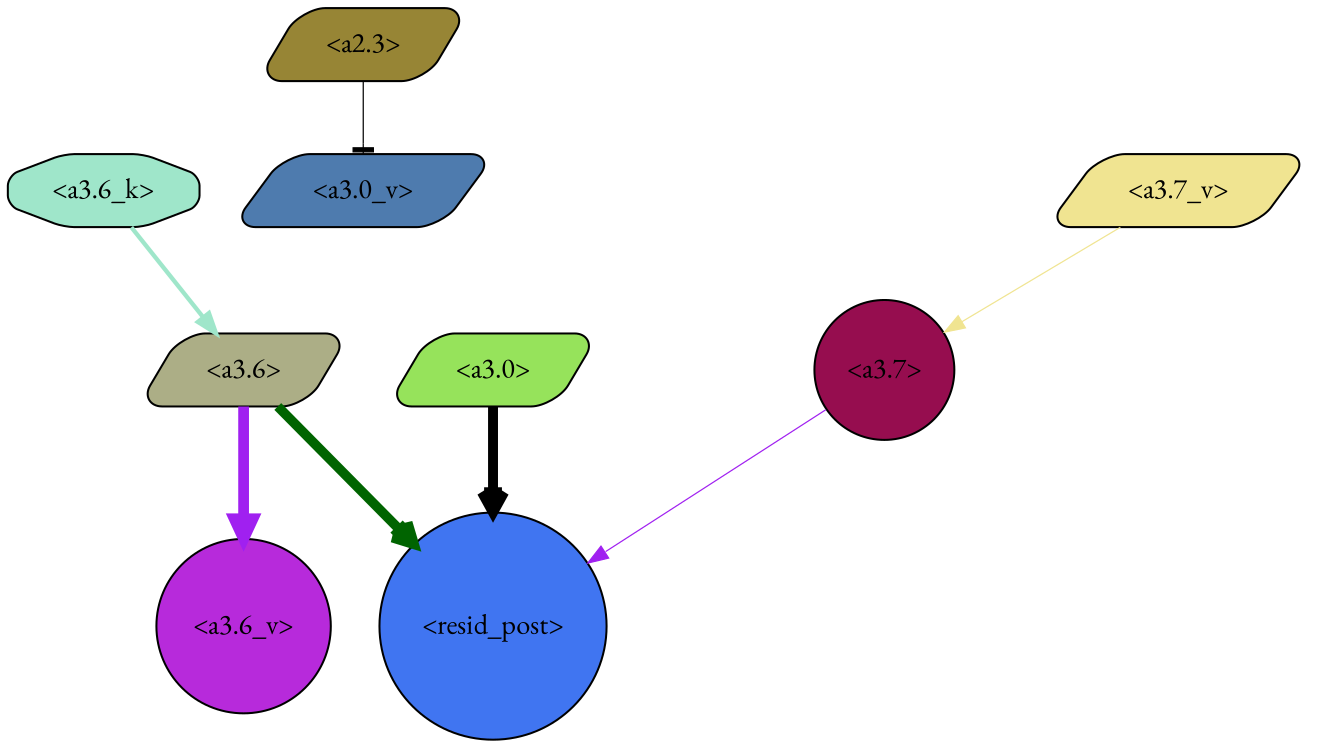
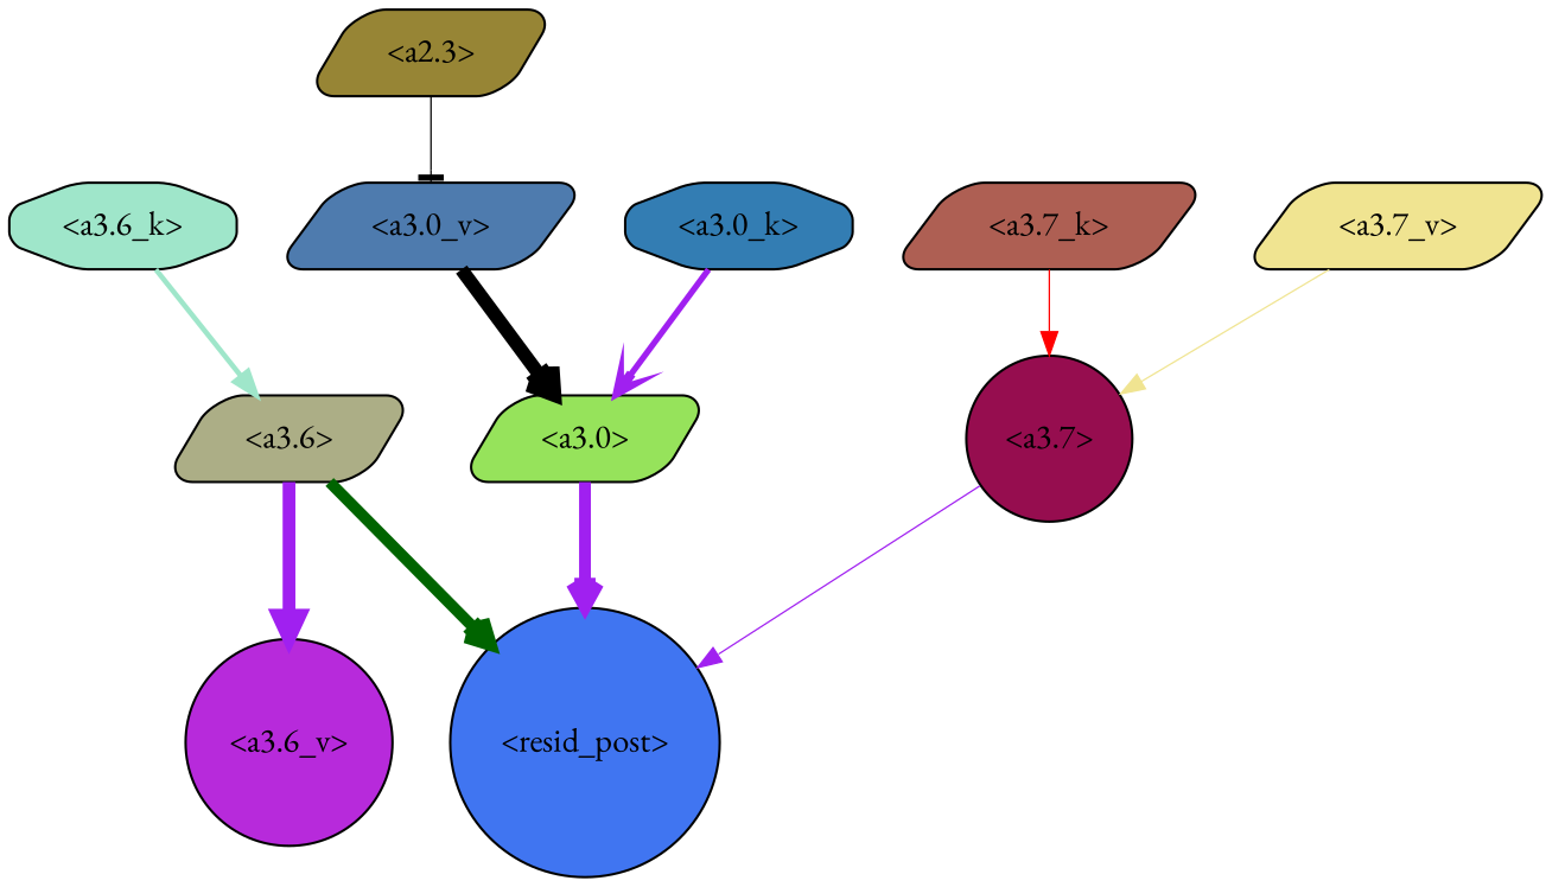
  strict digraph {
    fontname="EB Garamond"
    splines=true
    node [color=black fontname="EB Garamond" shape=parallelogram style="filled, rounded"]
    edge [arrowhead=vee color=purple fontname="EB Garamond" penwidth=0.6 style=solid]
    "<a3.7>" [fillcolor="#960d4f" shape=circle]
    "<resid_post>" [fillcolor="#4075f1" shape=circle]
    "<a3.6>" [fillcolor="#acae86"]
    "<a3.6_v>" [fillcolor="#b72adb" shape=circle]
    "<a3.0>" [fillcolor="#96e35b"]
    "<a2.3>" [fillcolor="#978535"]
    "<a3.0_v>" [fillcolor="#4e7bae"]
+   "<a3.7_k>" [fillcolor="#ae5f53"]
    "<a3.6_k>" [fillcolor="#9fe6ca" shape=octagon]
+   "<a3.0_k>" [fillcolor="#337db3" shape=octagon]
    "<a3.7_v>" [fillcolor="#f0e491"]
    "<a3.7>" -> "<resid_post>" [arrowhead=normal style=bold]
    "<a3.6>" -> "<resid_post>" [color=darkgreen penwidth=4.7534414529800415]
    "<a3.6>" -> "<a3.6_v>" [arrowhead=normal penwidth=5.297133803367615]
-   "<a3.0>" -> "<resid_post>" [color=black penwidth=4.898576855659485 style=bold]
+   "<a3.0>" -> "<resid_post>" [penwidth=4.898576855659485 style=bold]
    "<a2.3>" -> "<a3.0_v>" [arrowhead=tee color=black]
+   "<a3.0_v>" -> "<a3.0>" [color=black penwidth=5.680712580680847 style=bold]
+   "<a3.7_k>" -> "<a3.7>" [arrowhead=normal color=red]
    "<a3.6_k>" -> "<a3.6>" [color="#9fe6ca" penwidth=2.13908451795578 arrowhead="" style=""]
+   "<a3.0_k>" -> "<a3.0>" [penwidth=2.520303964614868]
    "<a3.7_v>" -> "<a3.7>" [color="#f0e491" arrowhead="" style=""]
  }
